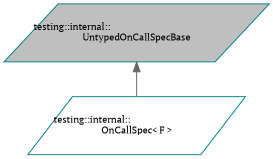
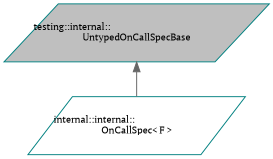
  digraph {
    fontname="PT Serif"
    node [color=teal fontname="PT Serif" fontsize=10 shape=parallelogram style=filled]
    n1 [fillcolor=grey75 fontcolor=black height=0.2 label="testing::internal::\lUntypedOnCallSpecBase" width=0.4]
-   n2 [fillcolor=white height=0.2 label="testing::internal::\lOnCallSpec\< F \>" width=0.4]
+   n2 [fillcolor=white height=0.2 label="internal::internal::\lOnCallSpec\< F \>" width=0.4]
    n1 -> n2 [color=gray40 dir=back fontname="PT Serif" fontsize=10 labelfontname=Helvetica labelfontsize=10 style=solid]
  }
